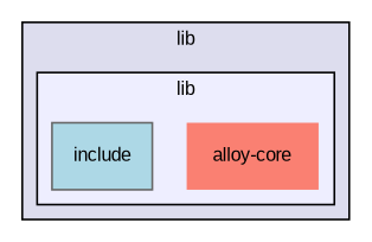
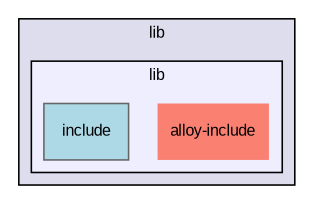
  digraph {
    compound=true
    fontname="Liberation Sans"
    node [fontname="Liberation Sans" fontsize=10 style=filled color=gray40]
-   n1 [label="alloy-core" shape=plaintext fillcolor=salmon]
+   n1 [label="alloy-include" shape=plaintext fillcolor=salmon]
    n2 [fillcolor=lightblue label=include shape=box]
    subgraph cluster_1 {
      bgcolor="#ddddee"
      fontsize=10
      label=lib
      pencolor=black
      subgraph cluster_2 {
        bgcolor="#eeeeff"
        fontsize=10
        pencolor=black
        n1
        n2
      }
    }
  }
